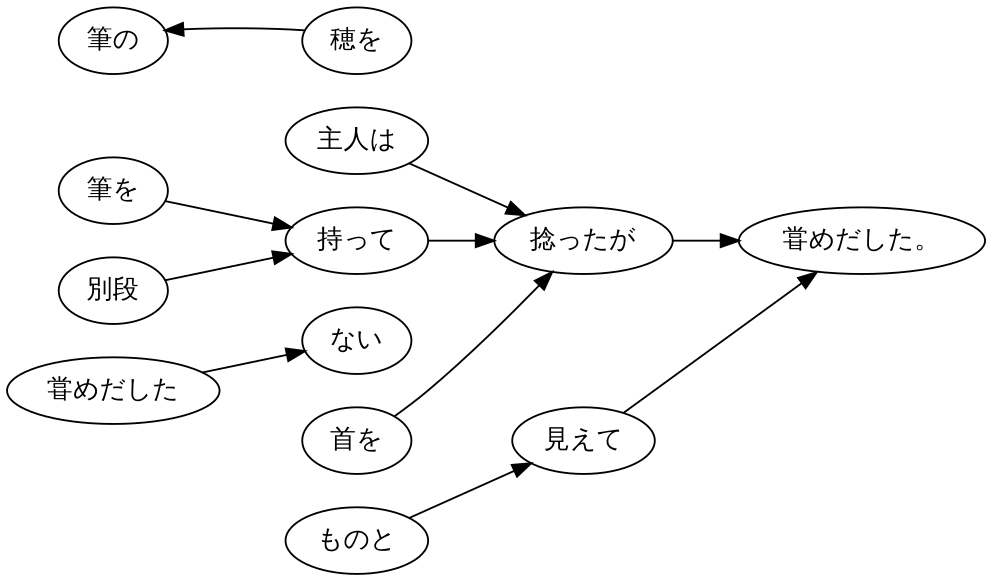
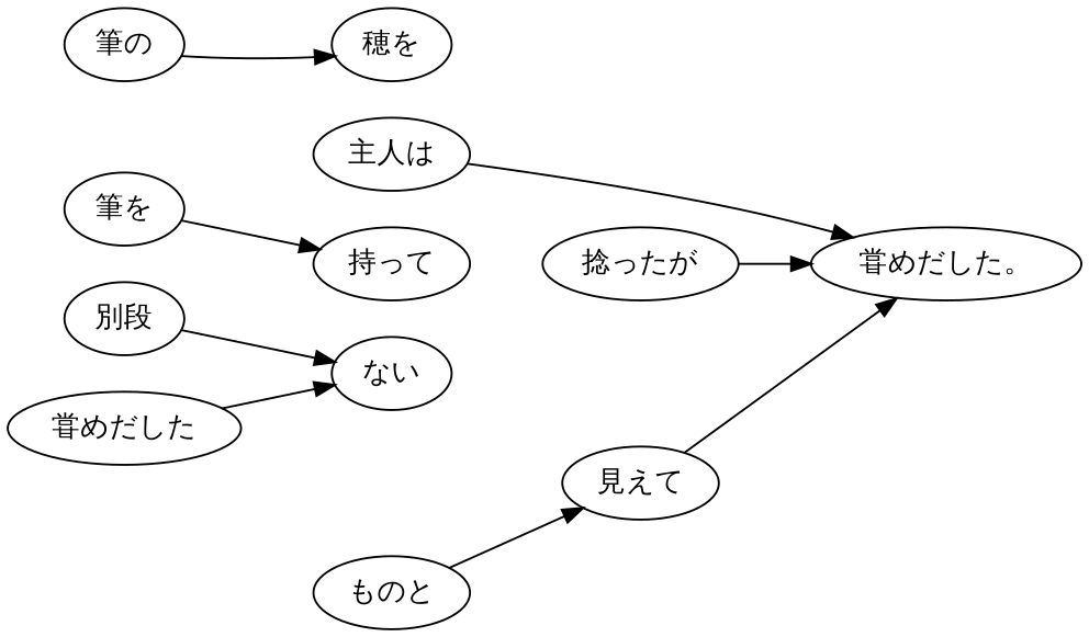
  digraph {
    rankdir=LR
    n1 [label="主人は"]
    n2 [label="甞めだした。"]
    n3 [label="筆を"]
    n4 [label="持って"]
    n5 [label="捻ったが"]
-   n6 [label="首を"]
    n7 [label="別段"]
    n8 [label="ない"]
    n9 [label="甞めだした"]
    n10 [label="ものと"]
    n11 [label="見えて"]
    n12 [label="筆の"]
    n13 [label="穂を"]
-   n1 -> n5
+   n1 -> n2
    n3 -> n4
-   n4 -> n5
    n5 -> n2
-   n6 -> n5
-   n7 -> n4
+   n7 -> n8
    n9 -> n8
    n10 -> n11
    n11 -> n2
-   n13 -> n12
+   n12 -> n13
  }
